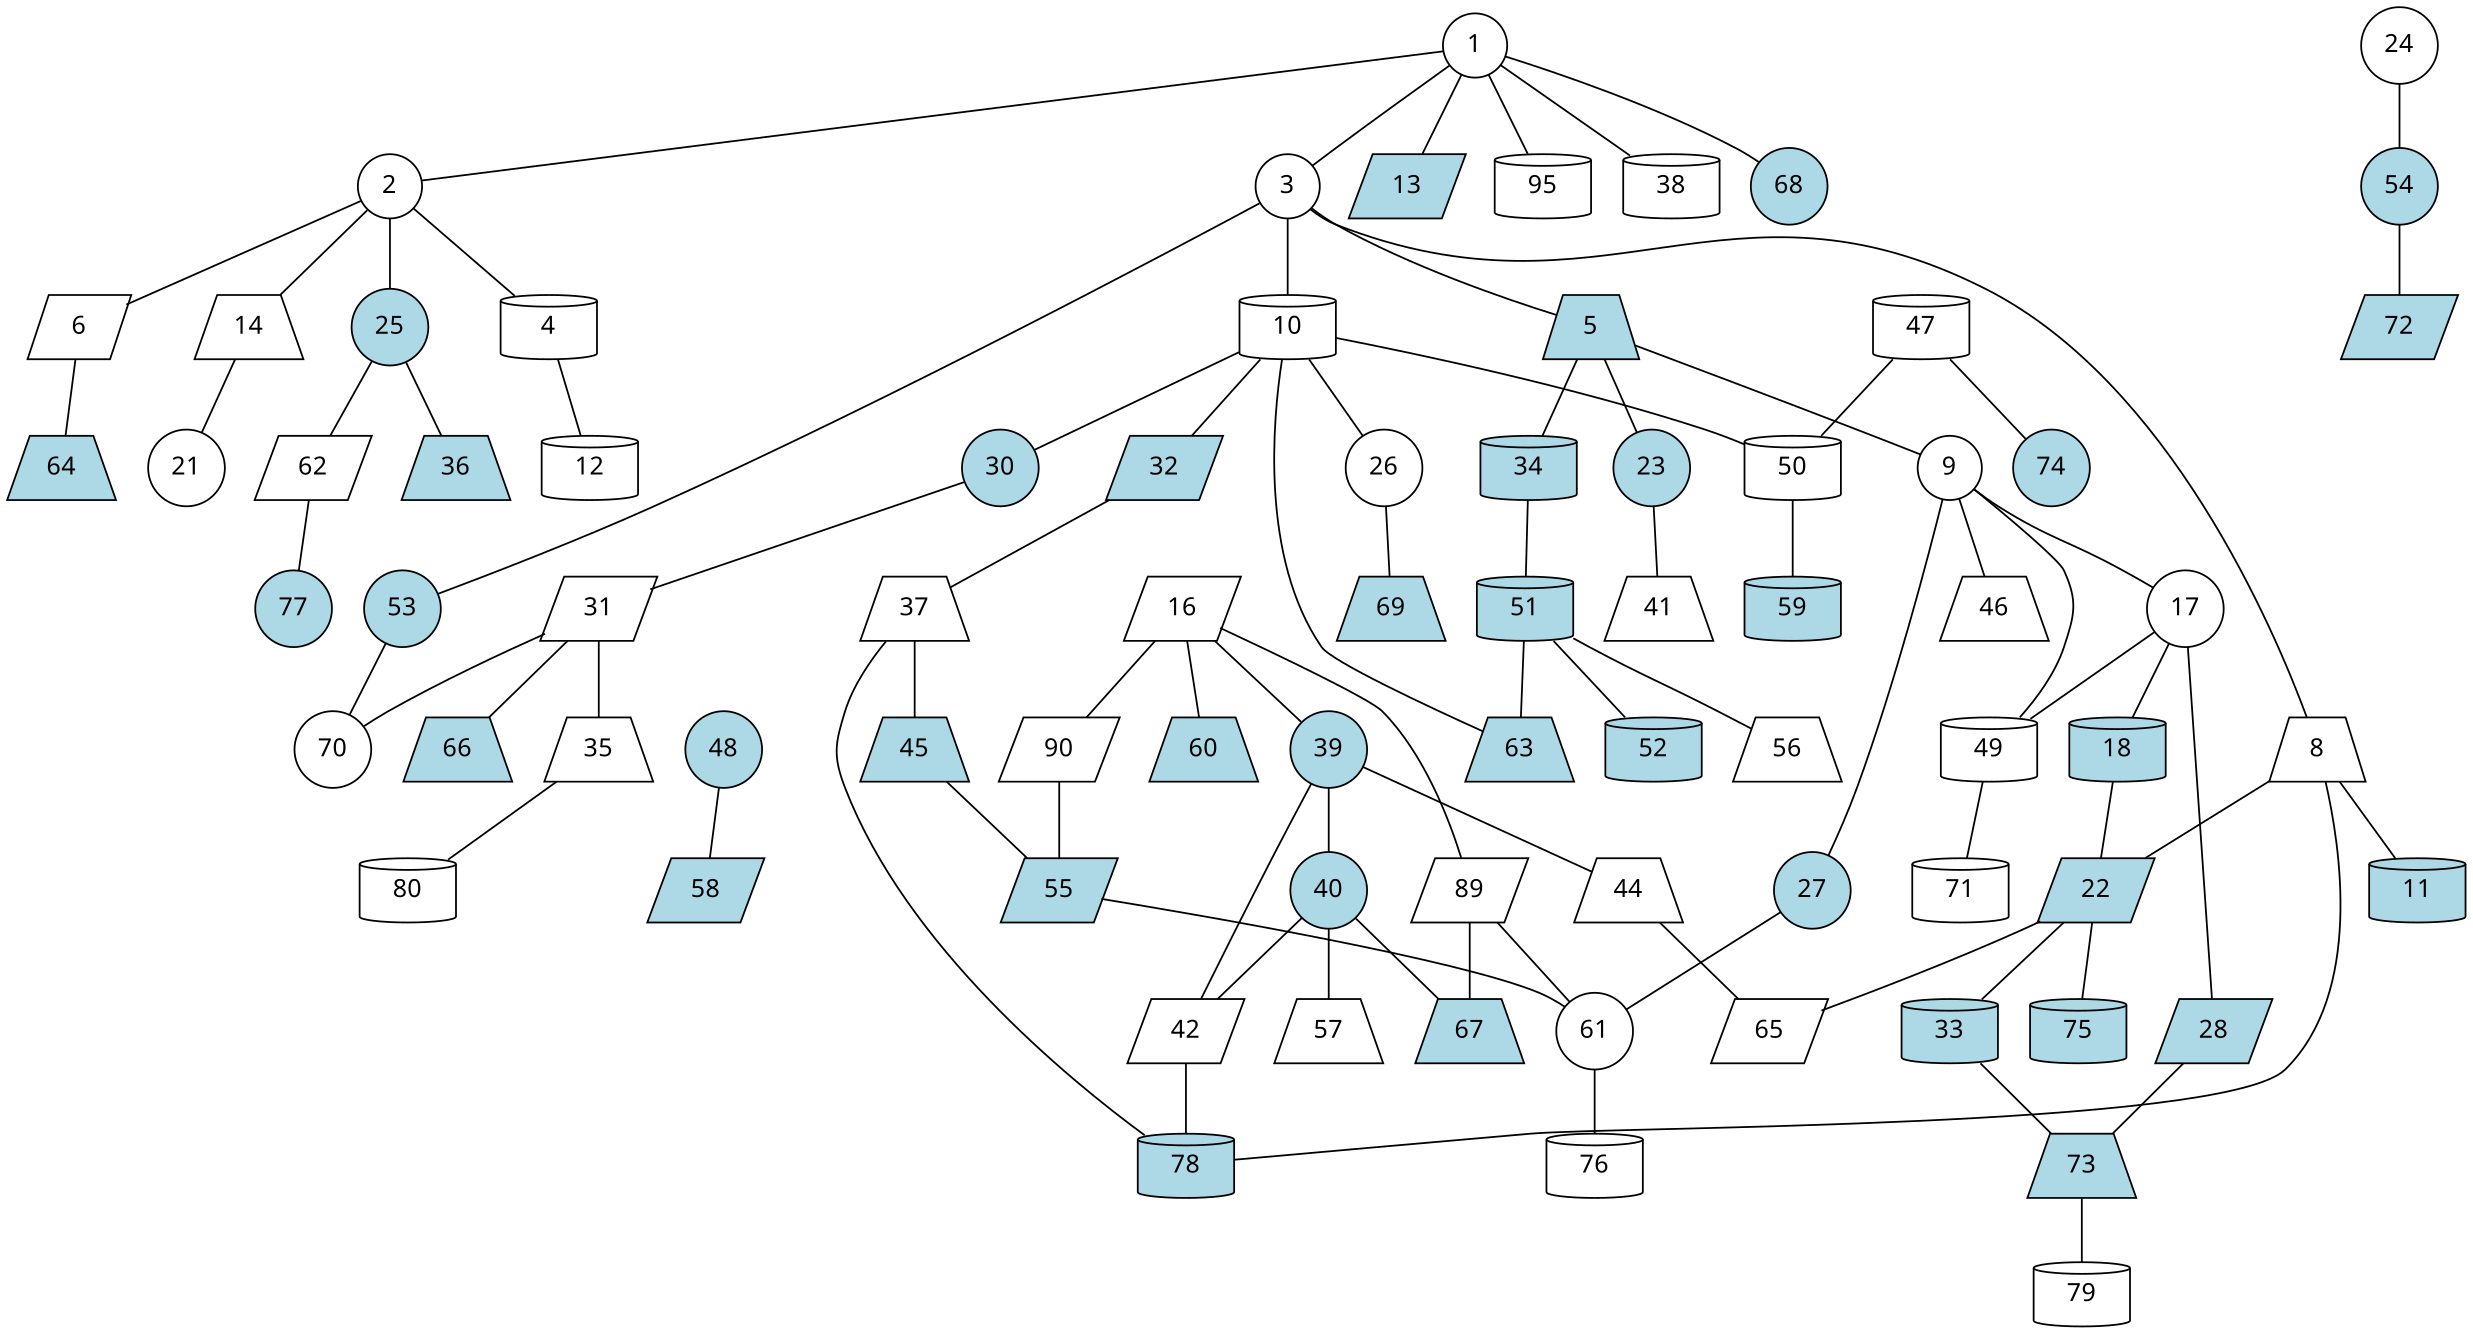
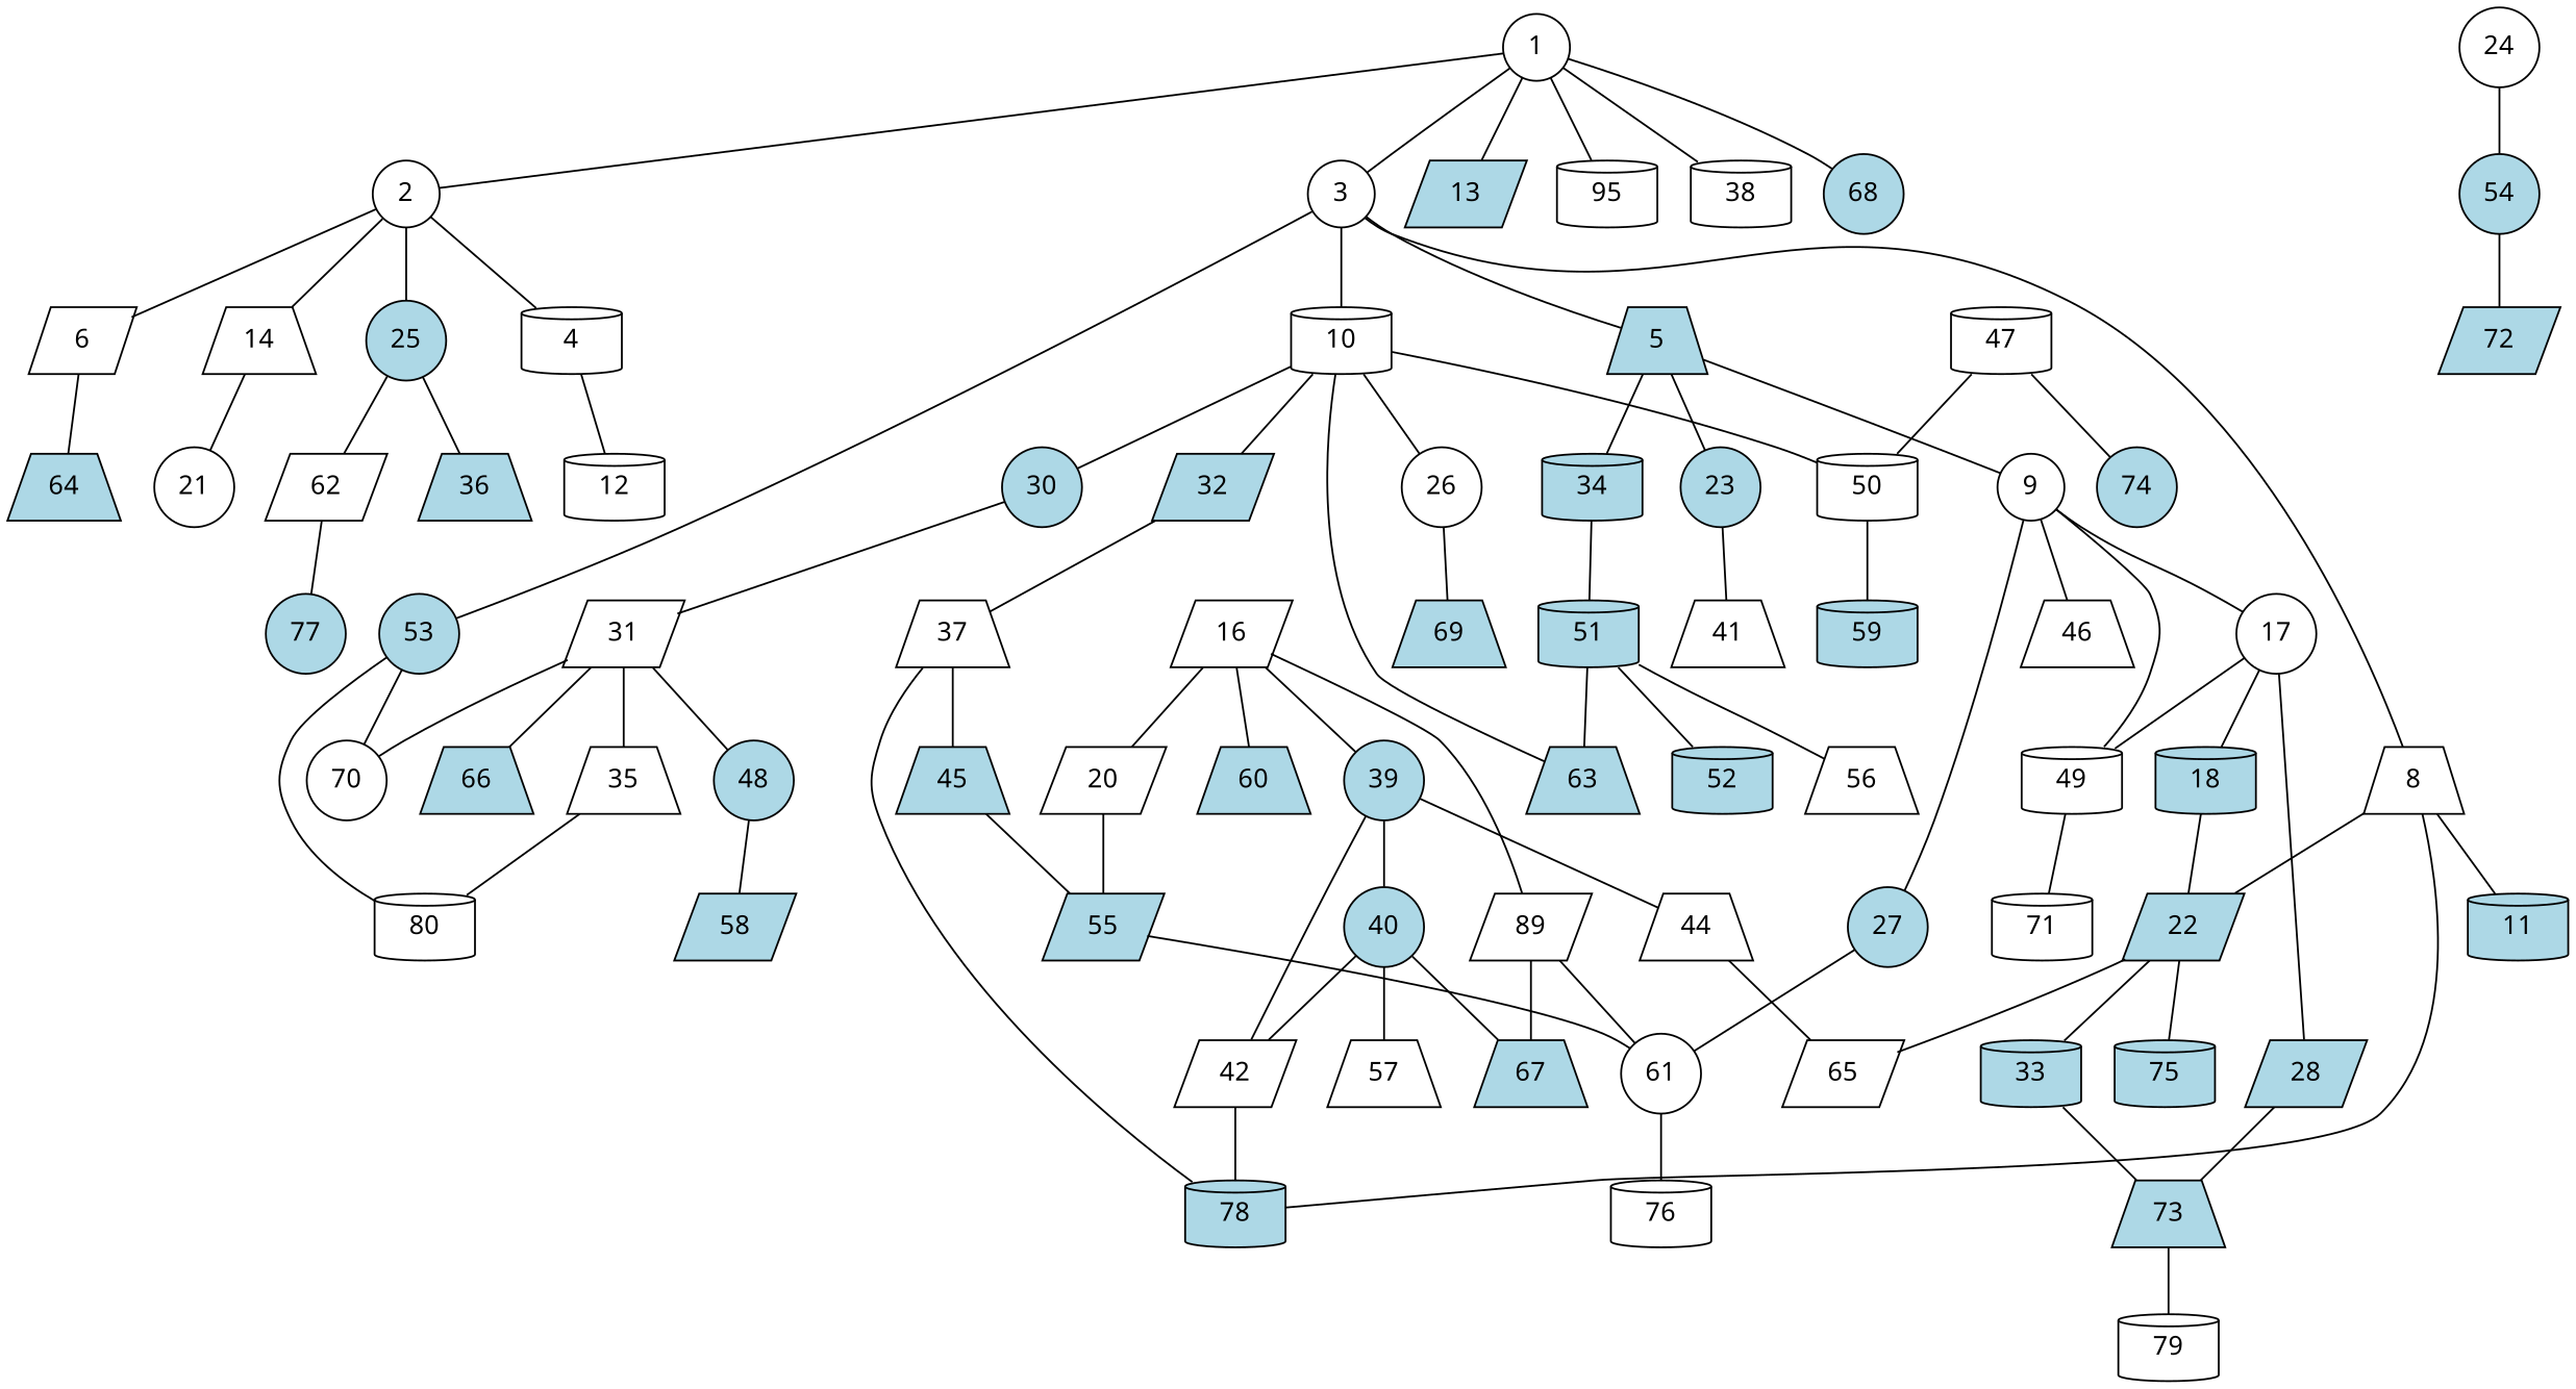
  graph {
    fontname="Noto Sans"
    node [fillcolor=white fontname="Noto Sans" shape=circle style=filled]
    edge [fontname="Noto Sans"]
    1
    2
    3
    13 [fillcolor=lightblue shape=parallelogram]
    n5 [label=95 shape=cylinder]
    38 [shape=cylinder]
    68 [fillcolor=lightblue]
    4 [shape=cylinder]
    6 [shape=parallelogram]
    14 [shape=trapezium]
    25 [fillcolor=lightblue]
    5 [fillcolor=lightblue shape=trapezium]
    8 [shape=trapezium]
    10 [shape=cylinder]
    53 [fillcolor=lightblue]
    12 [shape=cylinder]
    64 [fillcolor=lightblue shape=trapezium]
    21
    36 [fillcolor=lightblue shape=trapezium]
    62 [shape=parallelogram]
    9
    23 [fillcolor=lightblue]
    34 [fillcolor=lightblue shape=cylinder]
    11 [fillcolor=lightblue shape=cylinder]
    22 [fillcolor=lightblue shape=parallelogram]
    78 [fillcolor=lightblue shape=cylinder]
    26
    30 [fillcolor=lightblue]
    32 [fillcolor=lightblue shape=parallelogram]
    50 [shape=cylinder]
    63 [fillcolor=lightblue shape=trapezium]
    70
    80 [shape=cylinder]
    77 [fillcolor=lightblue]
    17
    27 [fillcolor=lightblue]
    46 [shape=trapezium]
    49 [shape=cylinder]
    41 [shape=trapezium]
    51 [fillcolor=lightblue shape=cylinder]
    33 [fillcolor=lightblue shape=cylinder]
    65 [shape=parallelogram]
    75 [fillcolor=lightblue shape=cylinder]
    69 [fillcolor=lightblue shape=trapezium]
    31 [shape=parallelogram]
    37 [shape=trapezium]
    59 [fillcolor=lightblue shape=cylinder]
    18 [fillcolor=lightblue shape=cylinder]
    28 [fillcolor=lightblue shape=parallelogram]
    61
    71 [shape=cylinder]
    52 [fillcolor=lightblue shape=cylinder]
    56 [shape=trapezium]
    16 [shape=parallelogram]
-   20 [shape=parallelogram label=90]
+   20 [shape=parallelogram]
    n56 [label=89 shape=parallelogram]
    39 [fillcolor=lightblue]
    60 [fillcolor=lightblue shape=trapezium]
    54 [fillcolor=lightblue]
    72 [fillcolor=lightblue shape=parallelogram]
    55 [fillcolor=lightblue shape=parallelogram]
    67 [fillcolor=lightblue shape=trapezium]
    40 [fillcolor=lightblue]
    42 [shape=parallelogram]
    44 [shape=trapezium]
    73 [fillcolor=lightblue shape=trapezium]
    76 [shape=cylinder]
    35 [shape=trapezium]
    48 [fillcolor=lightblue]
    66 [fillcolor=lightblue shape=trapezium]
    45 [fillcolor=lightblue shape=trapezium]
    24
    47 [shape=cylinder]
    74 [fillcolor=lightblue]
    57 [shape=trapezium]
    79 [shape=cylinder]
    58 [fillcolor=lightblue shape=parallelogram]
    1 -- 2
    1 -- 3
    1 -- 13
    1 -- n5
    1 -- 38
    1 -- 68
    2 -- 4
    2 -- 6
    2 -- 14
    2 -- 25
    3 -- 5
    3 -- 8
    3 -- 10
    3 -- 53
    4 -- 12
    6 -- 64
    14 -- 21
    25 -- 36
    25 -- 62
    5 -- 9
    5 -- 23
    5 -- 34
    8 -- 11
    8 -- 22
    8 -- 78
    10 -- 26
    10 -- 30
    10 -- 32
    10 -- 50
    10 -- 63
    53 -- 70
+   53 -- 80
    62 -- 77
    9 -- 17
    9 -- 27
    9 -- 46
    9 -- 49
    23 -- 41
    34 -- 51
    22 -- 33
    22 -- 65
    22 -- 75
    26 -- 69
    30 -- 31
    32 -- 37
    50 -- 59
    17 -- 49
    17 -- 18
    17 -- 28
    27 -- 61
    49 -- 71
    51 -- 63
    51 -- 52
    51 -- 56
    33 -- 73
    31 -- 70
    31 -- 35
+   31 -- 48
    31 -- 66
    37 -- 78
    37 -- 45
    18 -- 22
    28 -- 73
    61 -- 76
    16 -- 20
    16 -- n56
    16 -- 39
    16 -- 60
    20 -- 55
    n56 -- 61
    n56 -- 67
    39 -- 40
    39 -- 42
    39 -- 44
    54 -- 72
    55 -- 61
    40 -- 67
    40 -- 42
    40 -- 57
    42 -- 78
    44 -- 65
    73 -- 79
    35 -- 80
    48 -- 58
    45 -- 55
    24 -- 54
    47 -- 50
    47 -- 74
  }
